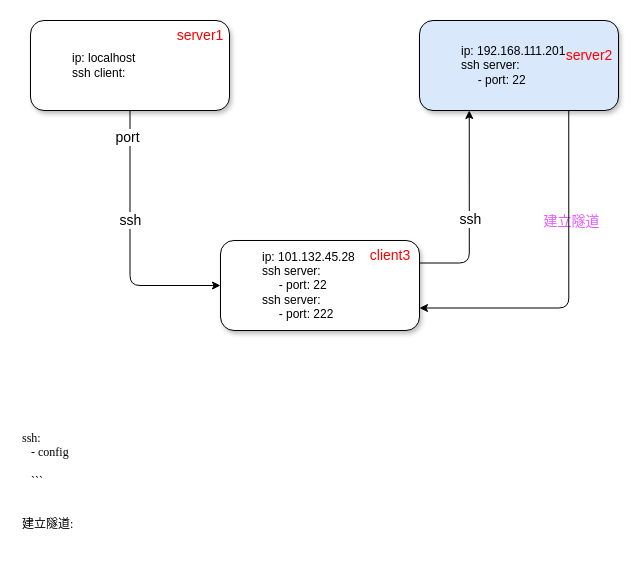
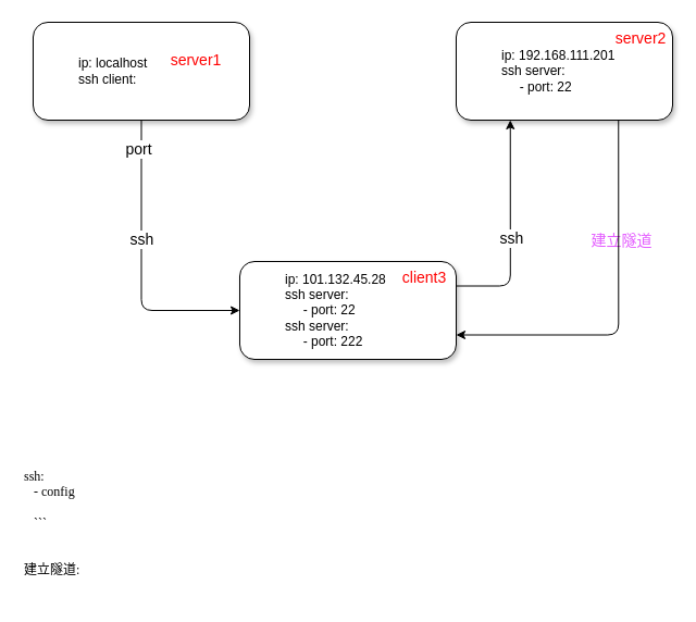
  <mxCell id="0" />
  <mxCell id="1" parent="0" />
  <mxCell id="2" style="edgeStyle=orthogonalEdgeStyle;rounded=1;orthogonalLoop=1;jettySize=auto;html=1;exitX=1;exitY=0.25;exitDx=0;exitDy=0;entryX=0.25;entryY=1;entryDx=0;entryDy=0;labelBorderColor=none;shadow=0;" parent="1" source="4" target="11" edge="1"><mxGeometry relative="1" as="geometry" /></mxCell>
  <mxCell id="3" value="&lt;font style=&quot;font-size: 14px&quot; color=&quot;#e45eff&quot;&gt;建立隧道&lt;/font&gt;" style="edgeLabel;html=1;align=center;verticalAlign=middle;resizable=0;points=[];labelBorderColor=none;" parent="2" vertex="1" connectable="0"><mxGeometry x="-0.548" relative="1" as="geometry"><mxPoint x="105" y="-42.5" as="offset" /></mxGeometry></mxCell>
  <mxCell id="4" value="&lt;blockquote style=&quot;margin: 0 0 0 40px ; border: none ; padding: 0px&quot;&gt;ip: 101.132.45.28&lt;/blockquote&gt;&lt;blockquote style=&quot;margin: 0 0 0 40px ; border: none ; padding: 0px&quot;&gt;ssh server:&amp;nbsp;&lt;/blockquote&gt;&lt;blockquote style=&quot;margin: 0 0 0 40px ; border: none ; padding: 0px&quot;&gt;&amp;nbsp; &amp;nbsp; &amp;nbsp;- port: 22&lt;/blockquote&gt;&lt;blockquote style=&quot;margin: 0 0 0 40px ; border: none ; padding: 0px&quot;&gt;&lt;span&gt;ssh server:&lt;/span&gt;&lt;/blockquote&gt;&lt;blockquote style=&quot;margin: 0 0 0 40px ; border: none ; padding: 0px&quot;&gt;&lt;span&gt;&amp;nbsp; &amp;nbsp; &amp;nbsp;- port: 222&lt;/span&gt;&lt;/blockquote&gt;" style="rounded=1;whiteSpace=wrap;html=1;align=left;labelBorderColor=none;shadow=1;" parent="1" vertex="1"><mxGeometry x="220" y="240" width="199" height="90" as="geometry" /></mxCell>
  <mxCell id="5" value="&lt;font style=&quot;font-size: 14px&quot; color=&quot;#ff0000&quot;&gt;client3&lt;/font&gt;" style="text;html=1;strokeColor=none;fillColor=none;align=center;verticalAlign=middle;whiteSpace=wrap;rounded=0;labelBorderColor=none;" parent="1" vertex="1"><mxGeometry x="365" y="240" width="50" height="30" as="geometry" /></mxCell>
  <mxCell id="6" style="edgeStyle=orthogonalEdgeStyle;rounded=1;orthogonalLoop=1;jettySize=auto;html=1;entryX=0;entryY=0.5;entryDx=0;entryDy=0;labelBorderColor=none;shadow=0;sketch=0;" parent="1" source="8" target="4" edge="1"><mxGeometry relative="1" as="geometry" /></mxCell>
  <mxCell id="7" value="&lt;font style=&quot;font-size: 14px&quot;&gt;ssh&lt;/font&gt;" style="edgeLabel;html=1;align=center;verticalAlign=middle;resizable=0;points=[];labelBorderColor=none;" parent="6" vertex="1" connectable="0"><mxGeometry x="-0.179" y="3" relative="1" as="geometry"><mxPoint x="-3" as="offset" /></mxGeometry></mxCell>
  <mxCell id="8" value="&lt;blockquote style=&quot;margin: 0 0 0 40px ; border: none ; padding: 0px&quot;&gt;ip: localhost&lt;/blockquote&gt;&lt;blockquote style=&quot;margin: 0 0 0 40px ; border: none ; padding: 0px&quot;&gt;ssh client:&amp;nbsp;&lt;/blockquote&gt;" style="rounded=1;whiteSpace=wrap;html=1;align=left;labelBorderColor=none;shadow=1;" parent="1" vertex="1"><mxGeometry x="30" y="20" width="199" height="90" as="geometry" /></mxCell>
- <mxCell id="9" value="&lt;font style=&quot;font-size: 14px&quot; color=&quot;#ff0000&quot;&gt;server1&lt;/font&gt;" style="text;html=1;strokeColor=none;fillColor=none;align=center;verticalAlign=middle;whiteSpace=wrap;rounded=0;labelBorderColor=none;" parent="1" vertex="1"><mxGeometry x="175" y="20" width="50" height="30" as="geometry" /></mxCell>
+ <mxCell id="9" value="&lt;font style=&quot;font-size: 14px&quot; color=&quot;#ff0000&quot;&gt;server1&lt;/font&gt;" style="text;html=1;strokeColor=none;fillColor=none;align=center;verticalAlign=middle;whiteSpace=wrap;rounded=0;labelBorderColor=none;" parent="1" vertex="1"><mxGeometry x="155" y="40" width="50" height="30" as="geometry" /></mxCell>
  <mxCell id="10" style="edgeStyle=orthogonalEdgeStyle;rounded=1;orthogonalLoop=1;jettySize=auto;html=1;exitX=0.75;exitY=1;exitDx=0;exitDy=0;entryX=1;entryY=0.75;entryDx=0;entryDy=0;shadow=0;labelBorderColor=none;" parent="1" source="11" target="4" edge="1"><mxGeometry relative="1" as="geometry" /></mxCell>
- <mxCell id="11" value="&lt;blockquote style=&quot;margin: 0 0 0 40px ; border: none ; padding: 0px&quot;&gt;ip: 192.168.111.201&lt;/blockquote&gt;&lt;blockquote style=&quot;margin: 0 0 0 40px ; border: none ; padding: 0px&quot;&gt;ssh server:&amp;nbsp;&lt;/blockquote&gt;&lt;blockquote style=&quot;margin: 0 0 0 40px ; border: none ; padding: 0px&quot;&gt;&amp;nbsp; &amp;nbsp; &amp;nbsp;- port: 22&lt;/blockquote&gt;" style="rounded=1;whiteSpace=wrap;html=1;align=left;labelBorderColor=none;shadow=1;fillColor=#dae8fc;" parent="1" vertex="1"><mxGeometry x="419" y="20" width="199" height="90" as="geometry" /></mxCell>
- <mxCell id="12" value="&lt;font style=&quot;font-size: 14px&quot; color=&quot;#ff0000&quot;&gt;server2&lt;/font&gt;" style="text;html=1;strokeColor=none;fillColor=none;align=center;verticalAlign=middle;whiteSpace=wrap;rounded=0;labelBorderColor=none;" parent="1" vertex="1"><mxGeometry x="564" y="40" width="50" height="30" as="geometry" /></mxCell>
+ <mxCell id="11" value="&lt;blockquote style=&quot;margin: 0 0 0 40px ; border: none ; padding: 0px&quot;&gt;ip: 192.168.111.201&lt;/blockquote&gt;&lt;blockquote style=&quot;margin: 0 0 0 40px ; border: none ; padding: 0px&quot;&gt;ssh server:&amp;nbsp;&lt;/blockquote&gt;&lt;blockquote style=&quot;margin: 0 0 0 40px ; border: none ; padding: 0px&quot;&gt;&amp;nbsp; &amp;nbsp; &amp;nbsp;- port: 22&lt;/blockquote&gt;" style="rounded=1;whiteSpace=wrap;html=1;align=left;labelBorderColor=none;shadow=1;" parent="1" vertex="1"><mxGeometry x="419" y="20" width="199" height="90" as="geometry" /></mxCell>
+ <mxCell id="12" value="&lt;font style=&quot;font-size: 14px&quot; color=&quot;#ff0000&quot;&gt;server2&lt;/font&gt;" style="text;html=1;strokeColor=none;fillColor=none;align=center;verticalAlign=middle;whiteSpace=wrap;rounded=0;labelBorderColor=none;" parent="1" vertex="1"><mxGeometry x="564" y="20" width="50" height="30" as="geometry" /></mxCell>
  <mxCell id="13" value="&lt;font style=&quot;font-size: 14px&quot;&gt;ssh&lt;/font&gt;" style="edgeLabel;html=1;align=center;verticalAlign=middle;resizable=0;points=[];labelBorderColor=none;" parent="1" vertex="1" connectable="0"><mxGeometry x="56" y="233" as="geometry"><mxPoint x="413" y="-15" as="offset" /></mxGeometry></mxCell>
  <mxCell id="14" value="&lt;font style=&quot;font-size: 14px&quot;&gt;port&lt;/font&gt;" style="edgeLabel;html=1;align=center;verticalAlign=middle;resizable=0;points=[];labelBorderColor=none;" parent="1" vertex="1" connectable="0"><mxGeometry x="459" y="293" as="geometry"><mxPoint x="-333" y="-157" as="offset" /></mxGeometry></mxCell>
  <mxCell id="15" value="&lt;font face=&quot;Garamond&quot;&gt;ssh:&amp;nbsp;&lt;br&gt;&amp;nbsp; &amp;nbsp;- config&lt;br&gt;&lt;br&gt;&amp;nbsp; &amp;nbsp;```&lt;br&gt;&lt;br&gt;&lt;br&gt;建立隧道:&amp;nbsp;&lt;br&gt;&lt;br&gt;&lt;/font&gt;" style="text;html=1;strokeColor=none;fillColor=none;align=left;verticalAlign=middle;whiteSpace=wrap;rounded=0;shadow=1;" parent="1" vertex="1"><mxGeometry x="20" y="425" width="430" height="125" as="geometry" /></mxCell>
